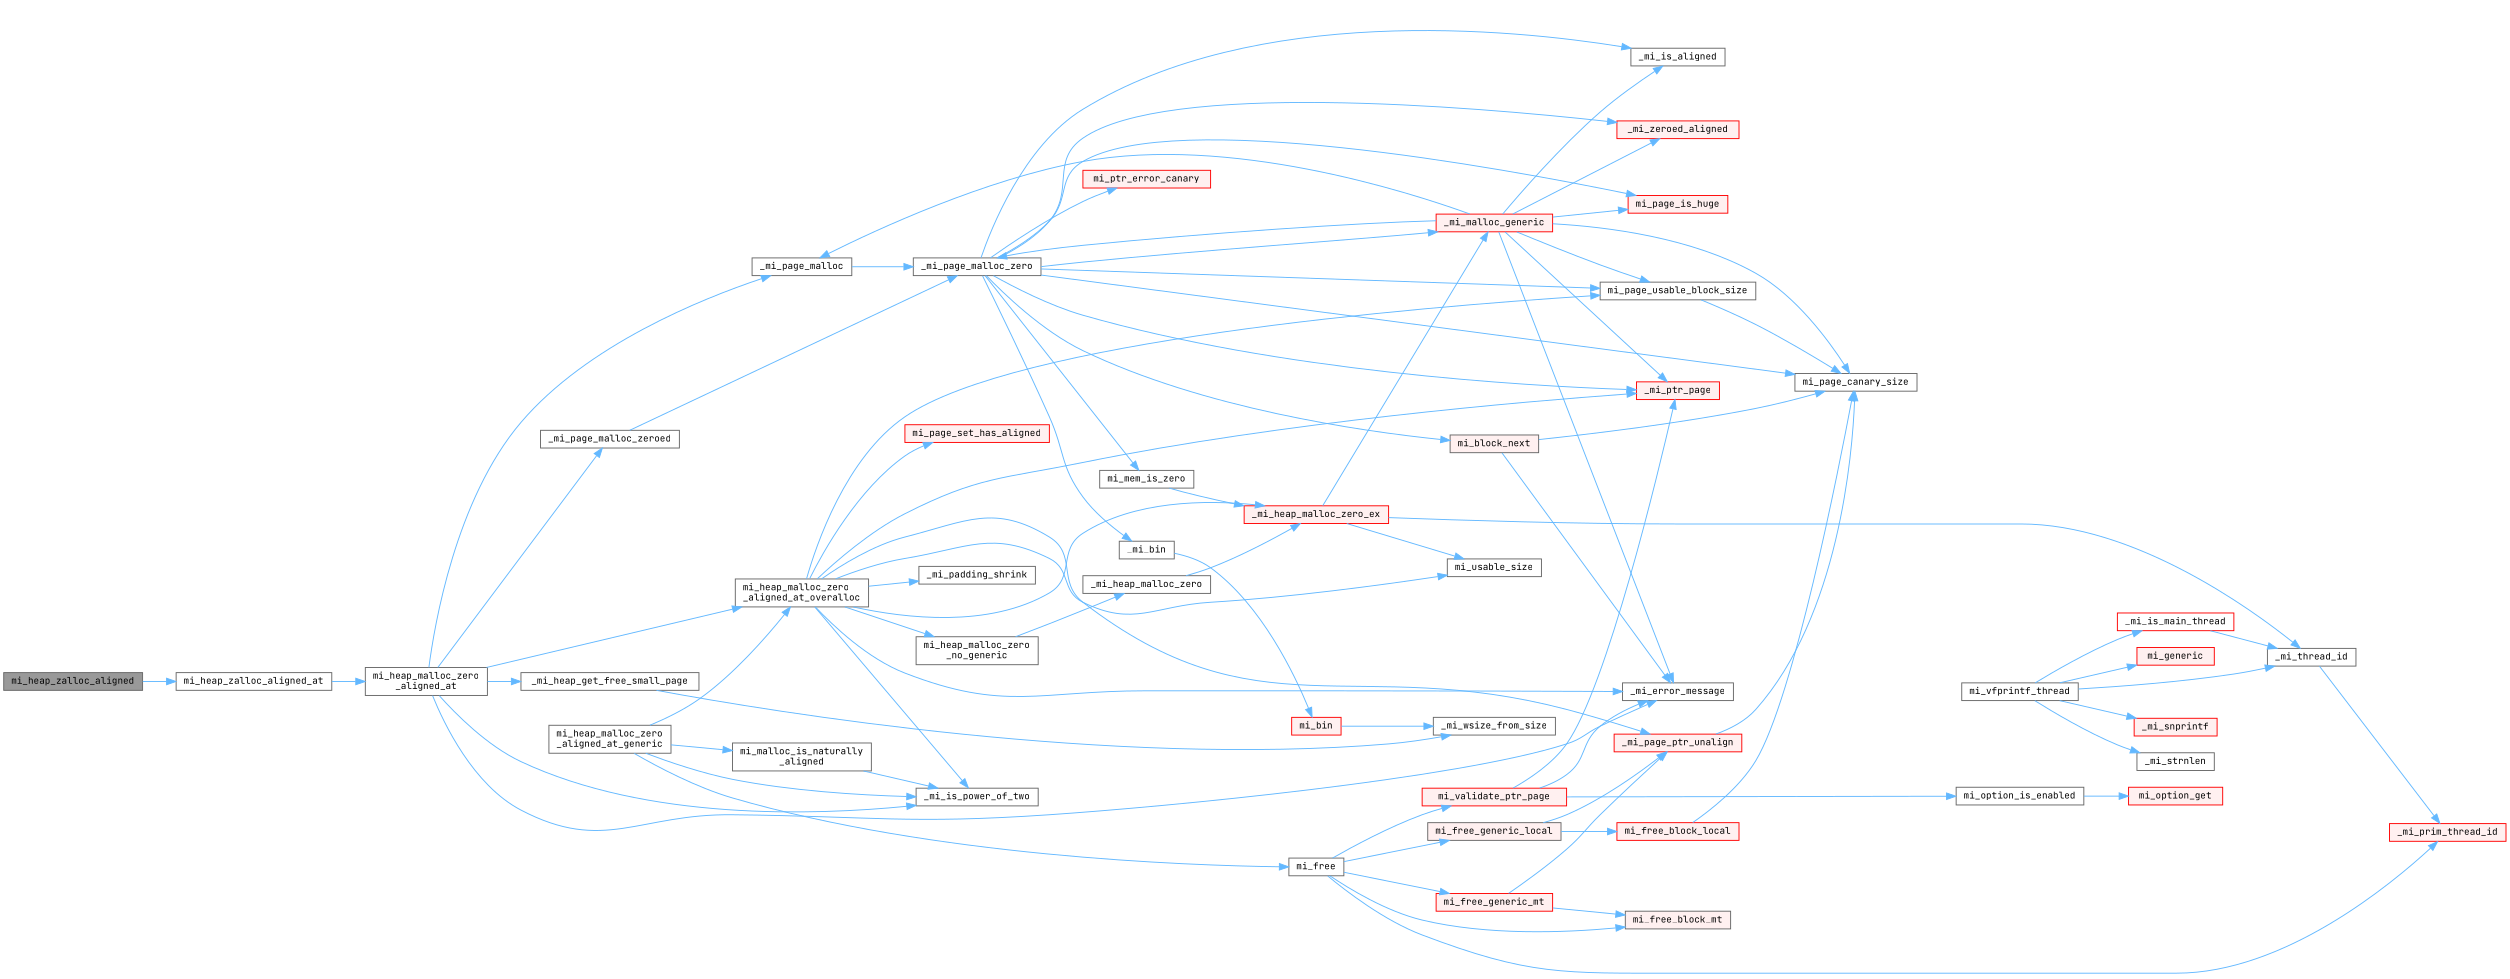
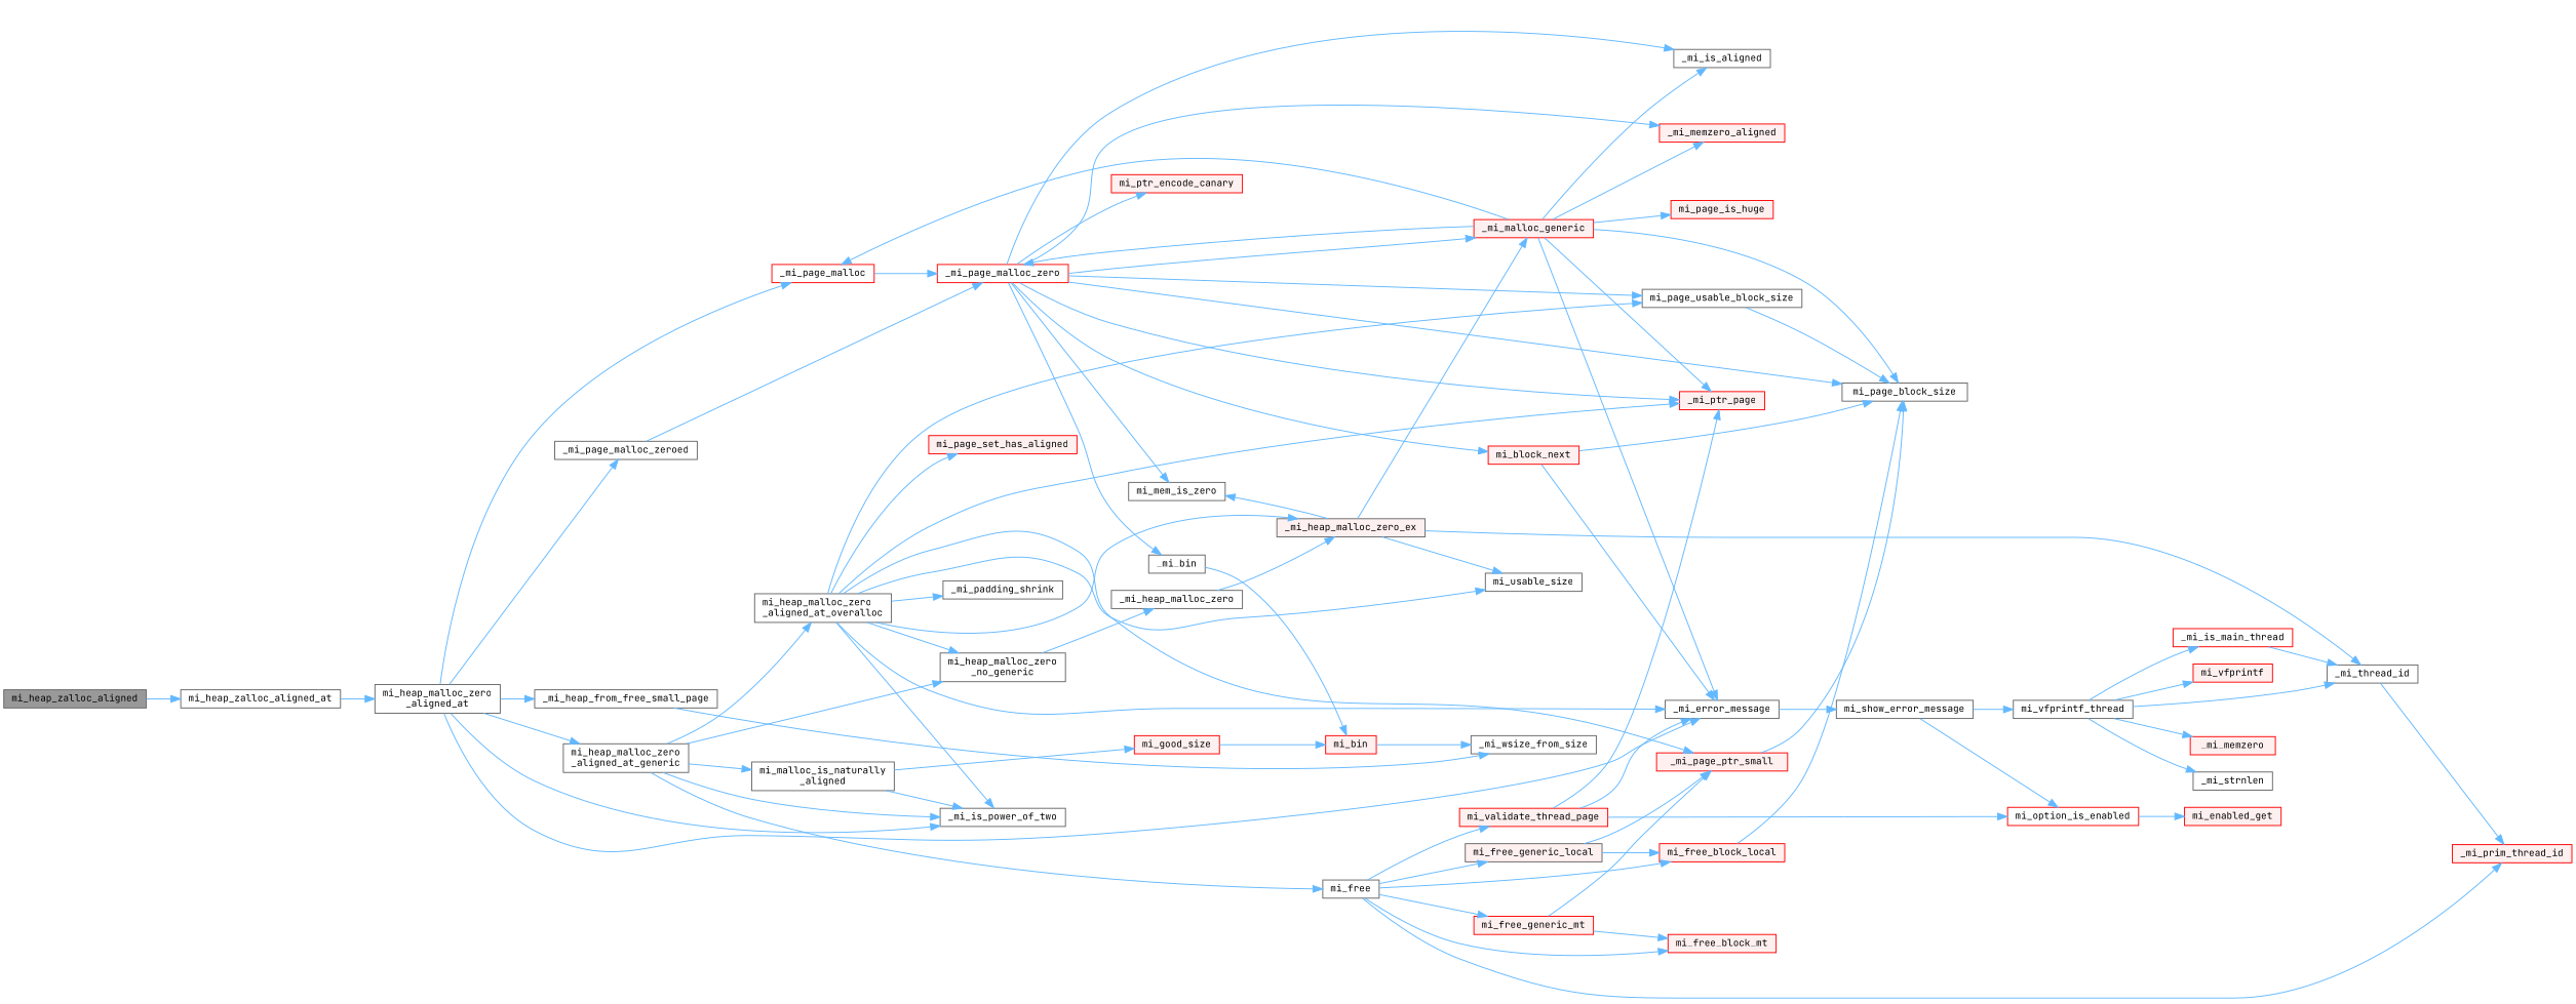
  digraph {
    fontname="JetBrains Mono"
    rankdir=LR
    node [color=grey40 fillcolor=white fontname="JetBrains Mono" fontsize=10 shape=box style=filled]
    edge [color=steelblue1 fontname="JetBrains Mono" fontsize=10 labelfontname=Helvetica labelfontsize=10 style=solid]
    n1 [color=gray40 fillcolor=grey60 fontcolor=black height=0.2 label=mi_heap_zalloc_aligned width=0.4]
    n2 [height=0.2 label=mi_heap_zalloc_aligned_at width=0.4]
    n3 [height=0.2 label="mi_heap_malloc_zero\l_aligned_at" width=0.4]
    n4 [height=0.2 label=_mi_error_message width=0.4]
-   n5 [height=0.2 label=_mi_heap_get_free_small_page width=0.4]
+   n5 [height=0.2 label=_mi_heap_from_free_small_page width=0.4]
    n6 [height=0.2 label=_mi_is_power_of_two width=0.4]
-   n7 [height=0.2 label=_mi_page_malloc width=0.4]
+   n7 [color=red height=0.2 label=_mi_page_malloc width=0.4]
    n8 [height=0.2 label=_mi_page_malloc_zeroed width=0.4]
    n9 [height=0.2 label="mi_heap_malloc_zero\l_aligned_at_generic" width=0.4]
+   n10 [height=0.2 label=mi_show_error_message width=0.4]
    n11 [height=0.2 label=_mi_wsize_from_size width=0.4]
-   n12 [height=0.2 label=_mi_page_malloc_zero width=0.4]
+   n12 [color=red height=0.2 label=_mi_page_malloc_zero width=0.4]
    n13 [height=0.2 label=mi_free width=0.4]
    n14 [height=0.2 label="mi_heap_malloc_zero\l_aligned_at_overalloc" width=0.4]
    n15 [height=0.2 label="mi_heap_malloc_zero\l_no_generic" width=0.4]
    n16 [height=0.2 label="mi_malloc_is_naturally\l_aligned" width=0.4]
-   n17 [height=0.2 label=mi_option_is_enabled width=0.4]
+   n17 [color=red height=0.2 label=mi_option_is_enabled width=0.4]
    n18 [height=0.2 label=mi_vfprintf_thread width=0.4]
-   n19 [color=red fillcolor="#FFF0F0" height=0.2 label=mi_option_get width=0.4]
+   n19 [color=red fillcolor="#FFF0F0" height=0.2 label=mi_enabled_get width=0.4]
    n20 [color=red height=0.2 label=_mi_is_main_thread width=0.4]
    n21 [height=0.2 label=_mi_thread_id width=0.4]
-   n22 [color=red fillcolor="#FFF0F0" height=0.2 label=_mi_snprintf width=0.4]
+   n22 [color=red fillcolor="#FFF0F0" height=0.2 label=_mi_memzero width=0.4]
    n23 [height=0.2 label=_mi_strnlen width=0.4]
-   n24 [color=red fillcolor="#FFF0F0" height=0.2 label=mi_generic width=0.4]
+   n24 [color=red fillcolor="#FFF0F0" height=0.2 label=mi_vfprintf width=0.4]
    n25 [color=red fillcolor="#FFF0F0" height=0.2 label=_mi_prim_thread_id width=0.4]
    n26 [height=0.2 label=_mi_bin width=0.4]
    n27 [height=0.2 label=_mi_is_aligned width=0.4]
    n28 [color=red fillcolor="#FFF0F0" height=0.2 label=_mi_malloc_generic width=0.4]
-   n29 [color=red fillcolor="#FFF0F0" height=0.2 label=_mi_zeroed_aligned width=0.4]
+   n29 [color=red fillcolor="#FFF0F0" height=0.2 label=_mi_memzero_aligned width=0.4]
    n30 [color=red fillcolor="#FFF0F0" height=0.2 label=_mi_ptr_page width=0.4]
-   n31 [height=0.2 label=mi_page_canary_size width=0.4]
+   n31 [height=0.2 label=mi_page_block_size width=0.4]
    n32 [color=red fillcolor="#FFF0F0" height=0.2 label=mi_page_is_huge width=0.4]
    n33 [height=0.2 label=mi_page_usable_block_size width=0.4]
-   n34 [fillcolor="#FFF0F0" height=0.2 label=mi_block_next width=0.4]
+   n34 [color=red fillcolor="#FFF0F0" height=0.2 label=mi_block_next width=0.4]
    n35 [height=0.2 label=mi_mem_is_zero width=0.4]
-   n36 [color=red fillcolor="#FFF0F0" height=0.2 label=mi_ptr_error_canary width=0.4]
+   n36 [color=red fillcolor="#FFF0F0" height=0.2 label=mi_ptr_encode_canary width=0.4]
    n37 [color=red fillcolor="#FFF0F0" height=0.2 label=mi_bin width=0.4]
    n38 [color=red fillcolor="#FFF0F0" height=0.2 label=mi_free_block_local width=0.4]
-   n39 [fillcolor="#FFF0F0" height=0.2 label=mi_free_block_mt width=0.4]
+   n39 [color=red fillcolor="#FFF0F0" height=0.2 label=mi_free_block_mt width=0.4]
    n40 [fillcolor="#FFF0F0" height=0.2 label=mi_free_generic_local width=0.4]
    n41 [color=red fillcolor="#FFF0F0" height=0.2 label=mi_free_generic_mt width=0.4]
-   n42 [color=red fillcolor="#FFF0F0" height=0.2 label=mi_validate_ptr_page width=0.4]
-   n43 [color=red fillcolor="#FFF0F0" height=0.2 label=_mi_page_ptr_unalign width=0.4]
-   n44 [color=red fillcolor="#FFF0F0" height=0.2 label=_mi_heap_malloc_zero_ex width=0.4]
+   n42 [color=red fillcolor="#FFF0F0" height=0.2 label=mi_validate_thread_page width=0.4]
+   n43 [color=red fillcolor="#FFF0F0" height=0.2 label=_mi_page_ptr_small width=0.4]
+   n44 [fillcolor="#FFF0F0" height=0.2 label=_mi_heap_malloc_zero_ex width=0.4]
    n45 [height=0.2 label=mi_usable_size width=0.4]
    n46 [height=0.2 label=_mi_padding_shrink width=0.4]
    n47 [color=red fillcolor="#FFF0F0" height=0.2 label=mi_page_set_has_aligned width=0.4]
    n48 [height=0.2 label=_mi_heap_malloc_zero width=0.4]
+   n49 [color=red fillcolor="#FFF0F0" height=0.2 label=mi_good_size width=0.4]
    n1 -> n2
    n2 -> n3
    n3 -> n4
    n3 -> n5
    n3 -> n6
    n3 -> n7
    n3 -> n8
-   n3 -> n14
+   n3 -> n9
+   n4 -> n10
    n5 -> n11
    n7 -> n12
    n8 -> n12
    n9 -> n6
    n9 -> n13
    n9 -> n14
+   n9 -> n15
    n9 -> n16
+   n10 -> n17
+   n10 -> n18
    n12 -> n26
    n12 -> n27
    n12 -> n28
    n12 -> n29
    n12 -> n30
    n12 -> n31
-   n12 -> n32
    n12 -> n33
    n12 -> n34
    n12 -> n35
    n12 -> n36
    n13 -> n25
+   n13 -> n38
    n13 -> n39
    n13 -> n40
    n13 -> n41
    n13 -> n42
    n14 -> n4
    n14 -> n6
    n14 -> n15
    n14 -> n30
    n14 -> n33
    n14 -> n43
    n14 -> n44
    n14 -> n45
    n14 -> n46
    n14 -> n47
    n15 -> n48
    n16 -> n6
+   n16 -> n49
    n17 -> n19
    n18 -> n20
    n18 -> n21
    n18 -> n22
    n18 -> n23
    n18 -> n24
    n20 -> n21
    n21 -> n25
    n26 -> n37
    n28 -> n4
    n28 -> n7
    n28 -> n12
    n28 -> n27
    n28 -> n29
    n28 -> n30
    n28 -> n31
    n28 -> n32
-   n28 -> n33
    n33 -> n31
    n34 -> n4
    n34 -> n31
    n37 -> n11
    n38 -> n31
    n40 -> n38
    n40 -> n43
    n41 -> n39
    n41 -> n43
    n42 -> n4
    n42 -> n17
    n42 -> n30
    n43 -> n31
    n44 -> n21
    n44 -> n28
-   n35 -> n44
+   n44 -> n35
    n44 -> n45
    n48 -> n44
+   n49 -> n37
  }
